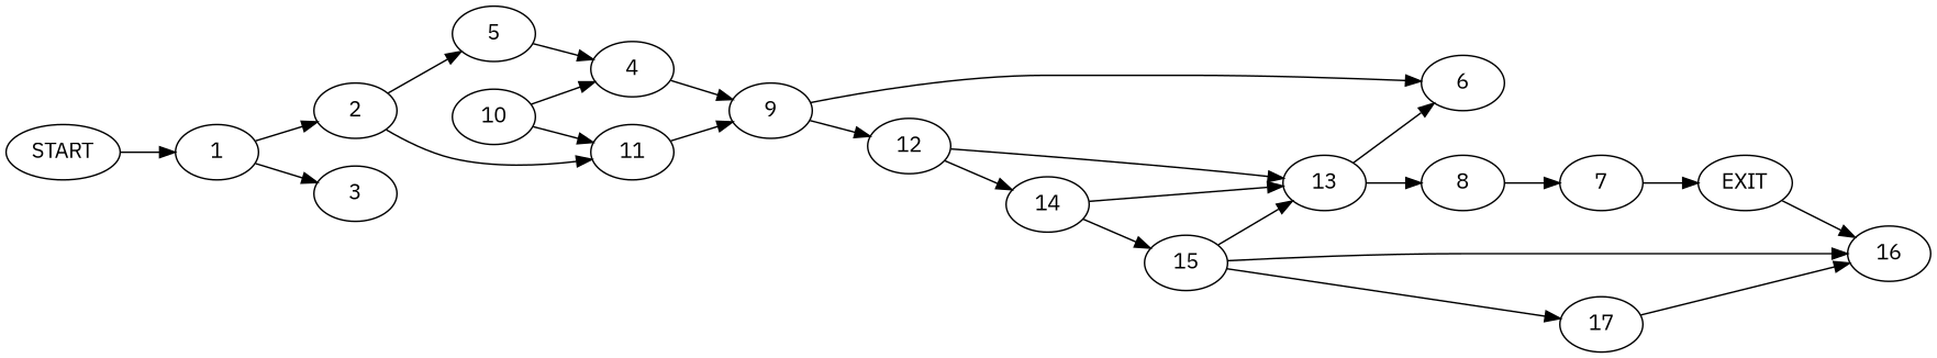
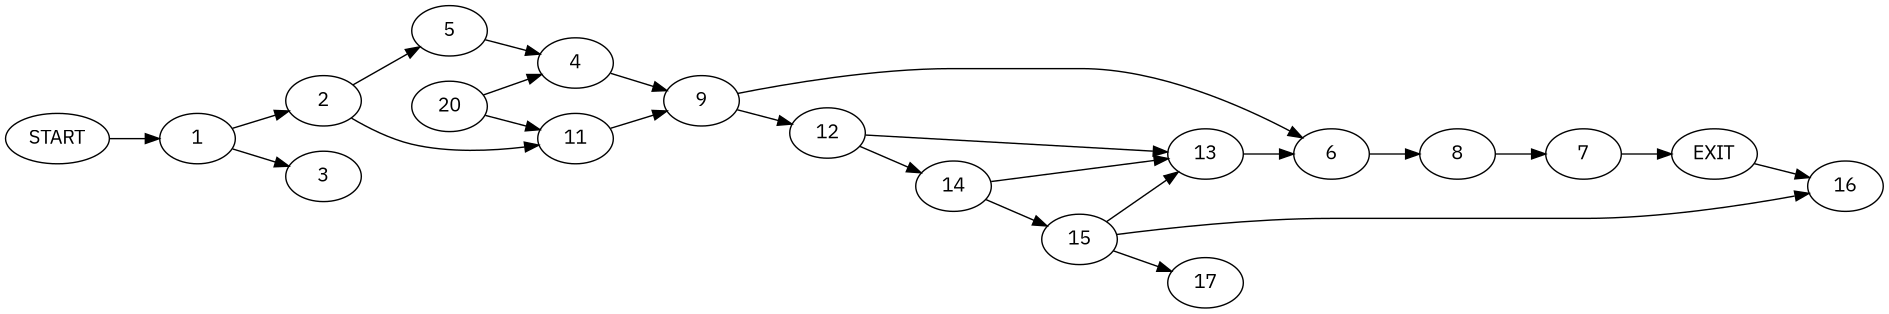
  digraph {
    fontname="IBM Plex Sans"
    rankdir=LR
    node [fontname="IBM Plex Sans"]
    edge [fontname="IBM Plex Sans"]
    n1 [label=START]
    1
    2
    3
    n5 [label=EXIT]
    16
    5
    11
    4
    9
    6
    8
    12
-   10
+   10 [label=20]
    7
    13
    14
    15
    17
    n1 -> 1
    1 -> 2
    1 -> 3
    2 -> 5
    2 -> 11
    n5 -> 16
    5 -> 4
    11 -> 9
    4 -> 9
    9 -> 6
    9 -> 12
-   13 -> 8
+   6 -> 8
    8 -> 7
    12 -> 13
    12 -> 14
    10 -> 11
    10 -> 4
    7 -> n5
    13 -> 6
    14 -> 13
    14 -> 15
    15 -> 16
    15 -> 13
    15 -> 17
-   17 -> 16
  }
